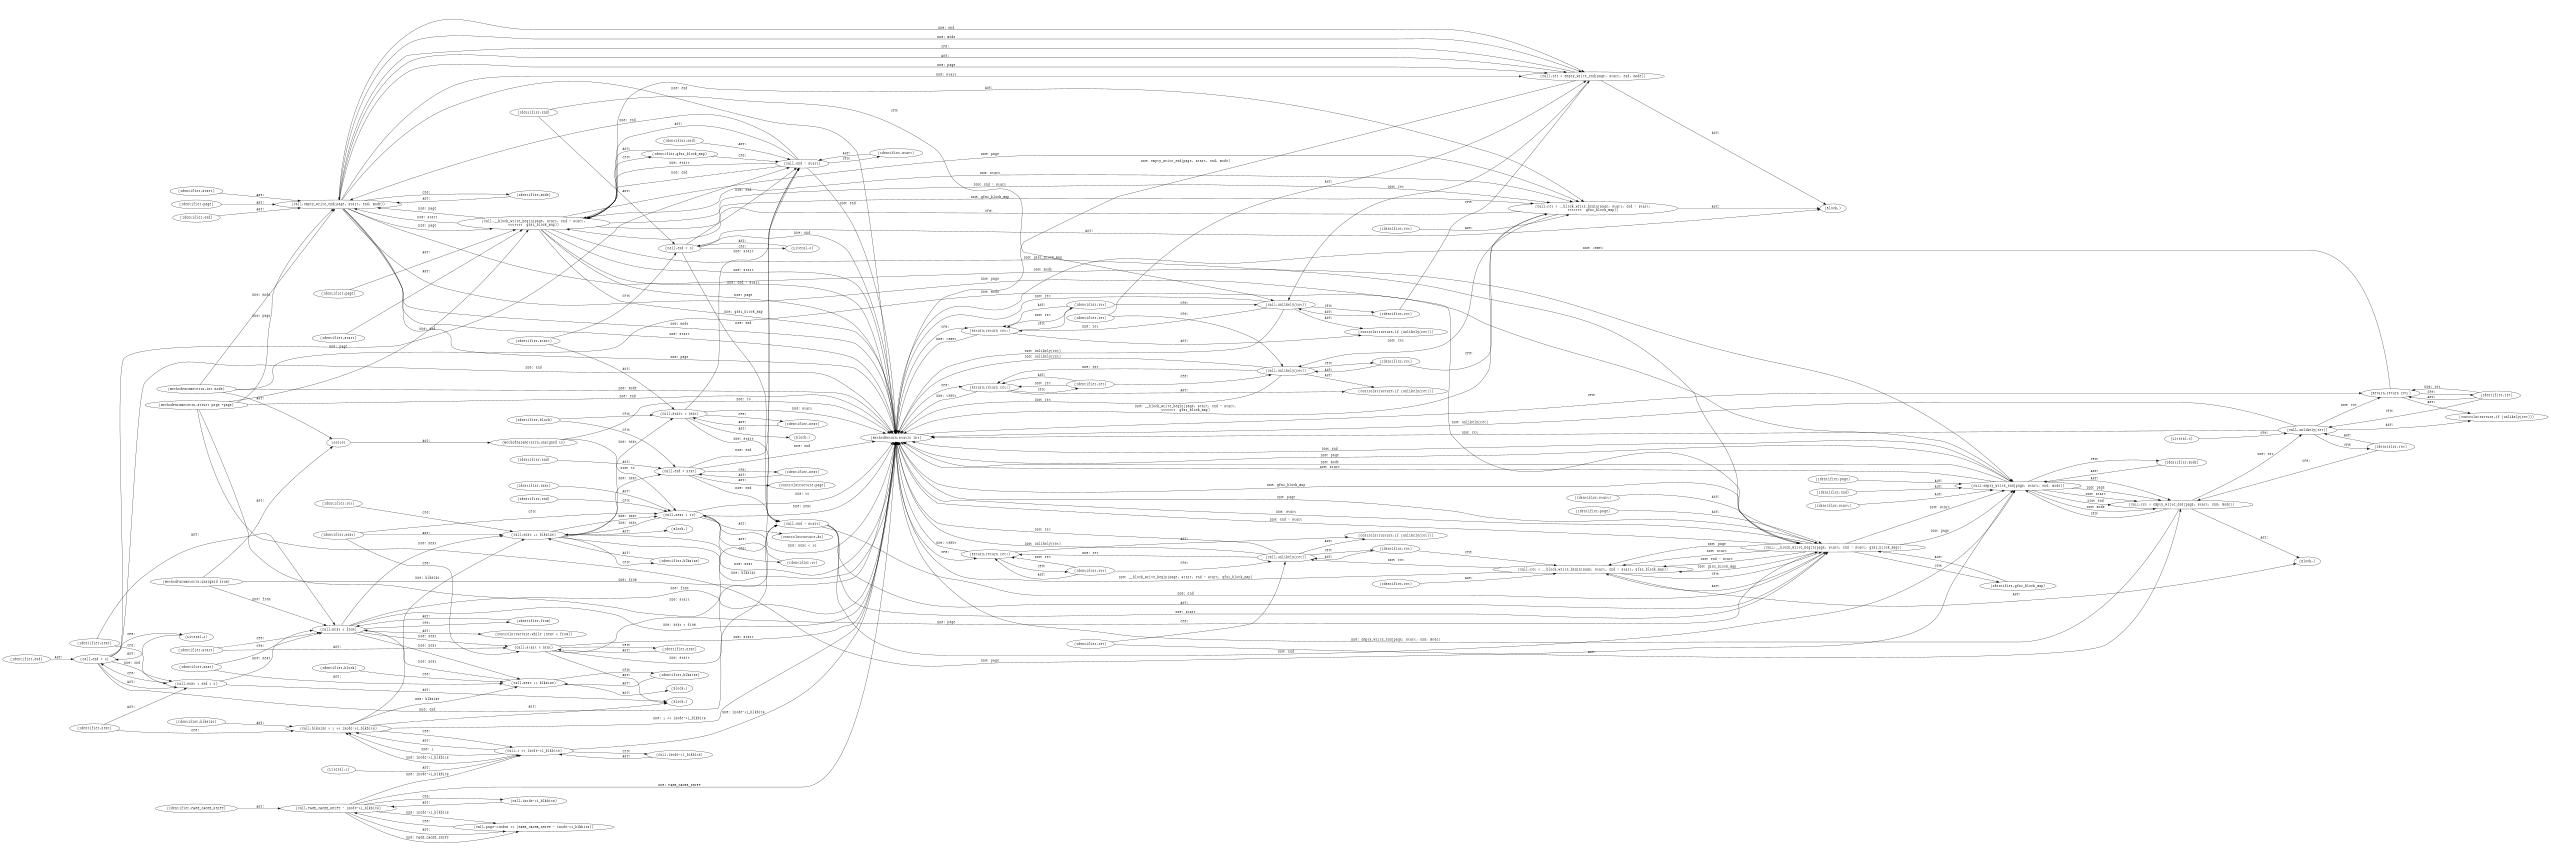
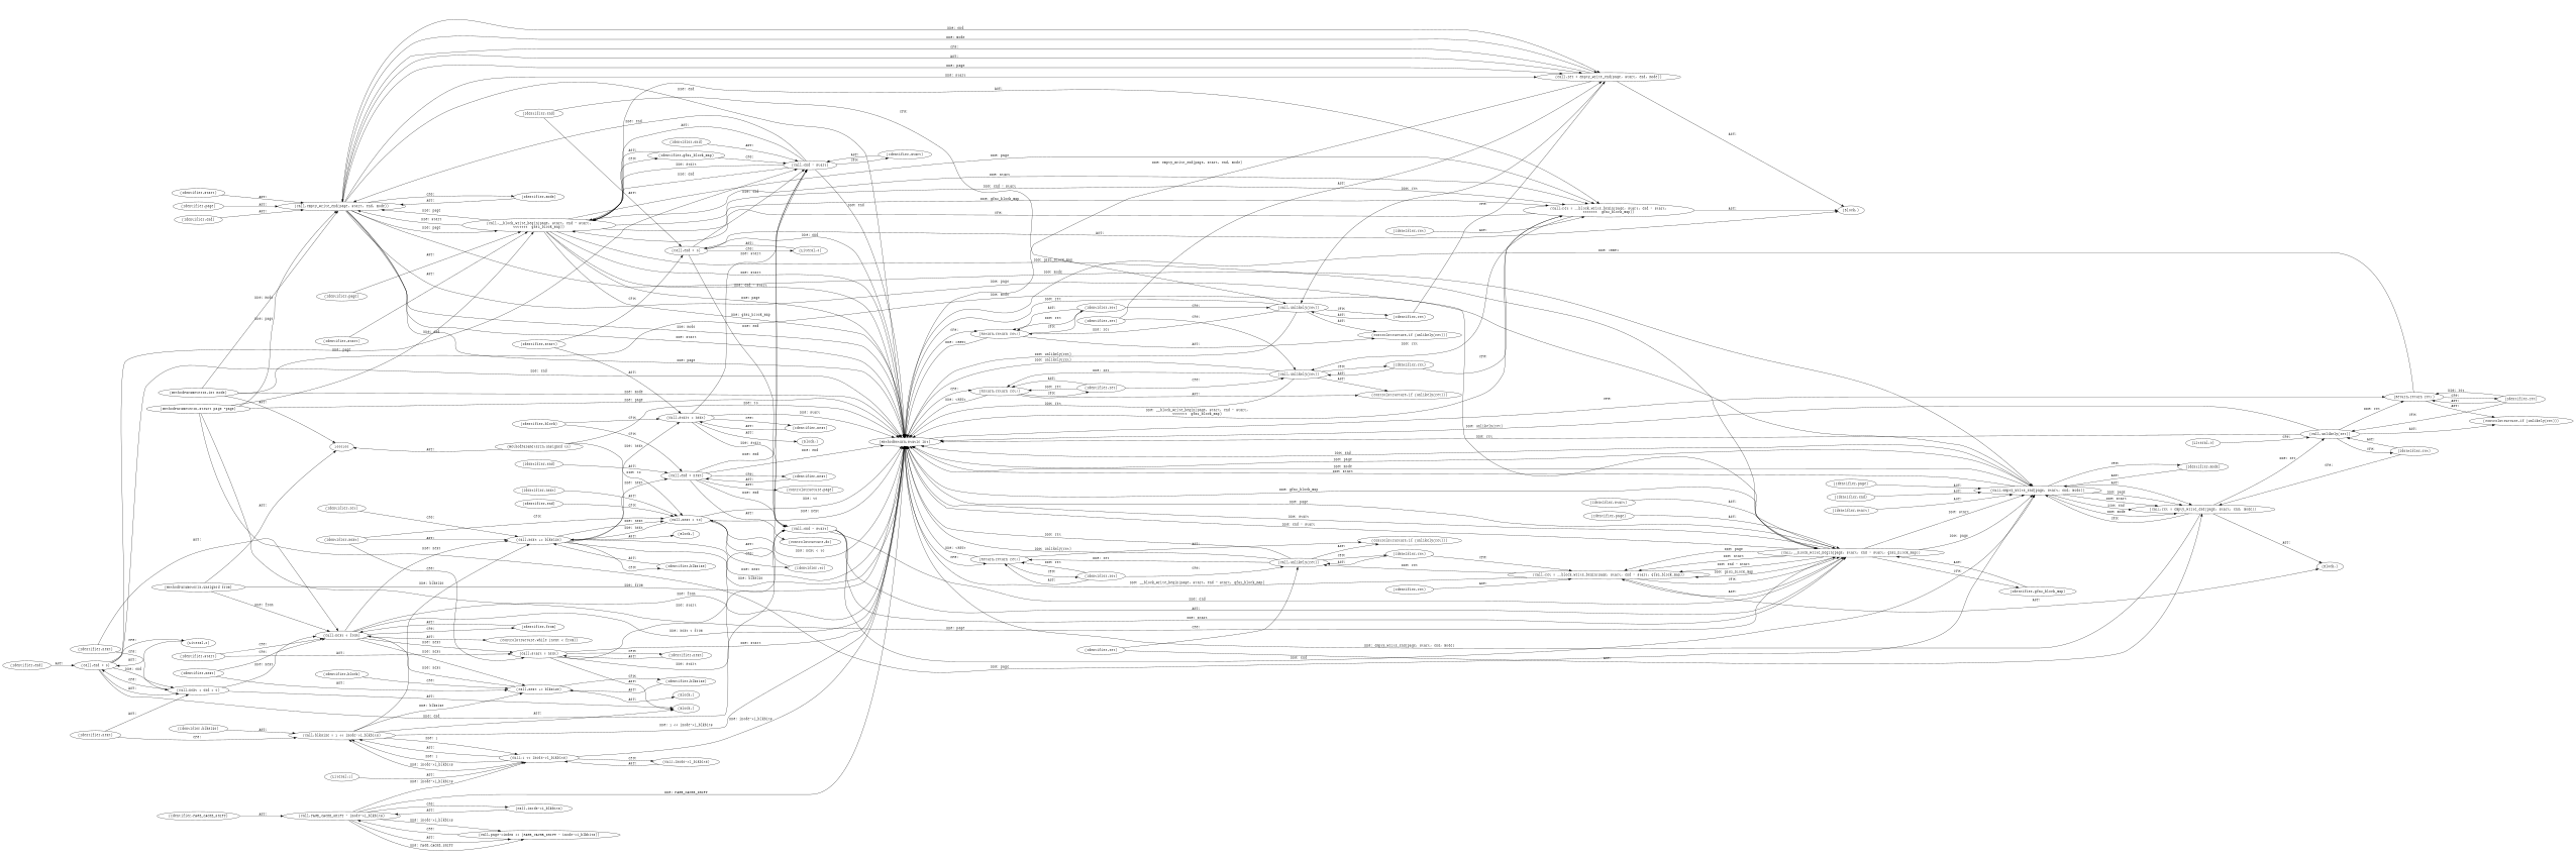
  digraph {
    fontname="Courier Prime"
    rankdir=LR
    node [fontname="Courier Prime"]
    edge [fontname="Courier Prime"]
    n1 [label="(Call,empty_write_end(page, start, end, mode))"]
    n2 [label="(Call,__block_write_begin(page, start, end - start,\n\t\t\t\t\t\t\t  gfs2_block_map))"]
    n3 [label="(Call,ret = empty_write_end(page, start, end, mode))"]
    n4 [label="(Call,__block_write_begin(page, start, end - start, gfs2_block_map))"]
    n5 [label="(Call,empty_write_end(page, start, end, mode))"]
    n6 [label="(Identifier,mode)"]
    n7 [label="(MethodReturn,static int)"]
    n8 [label="(Call,ret = __block_write_begin(page, start, end - start,\n\t\t\t\t\t\t\t  gfs2_block_map))"]
    n9 [label="(Identifier,gfs2_block_map)"]
    n10 [label="(Block,)"]
    n11 [label="(Call,unlikely(ret))"]
    n12 [label="(Call,ret = __block_write_begin(page, start, end - start, gfs2_block_map))"]
    n13 [label="(Identifier,gfs2_block_map)"]
    n14 [label="(Call,ret = empty_write_end(page, start, end, mode))"]
    n15 [label="(Identifier,mode)"]
    n16 [label="(Return,return ret;)"]
    n17 [label="(Return,return ret;)"]
    n18 [label="(Return,return ret;)"]
    n19 [label="(Return,return ret;)"]
    n20 [label="(Call,unlikely(ret))"]
    n21 [label="(Call,end - start)"]
    n22 [label="(MethodParameterIn,struct page *page)"]
    n23 [label="(Identifier,start)"]
    n24 [label="(Call,end = 0)"]
    n25 [label="(Call,next = end = 0)"]
    n26 [label="(Call,end - start)"]
    n27 [label="(Literal,0)"]
    n28 [label="(Block,)"]
    n29 [label="(Call,next < from)"]
    n30 [label="(Call,end = 0)"]
    n31 [label="(Literal,0)"]
    n32 [label="(Call,end = next)"]
    n33 [label="(ControlStructure,page)"]
    n34 [label="(Identifier,next)"]
    n35 [label="(Call,next += blksize)"]
    n36 [label="(Call,next < to)"]
    n37 [label="(Call,start = next)"]
    n38 [label="(Block,)"]
    n39 [label="(Identifier,blksize)"]
    n40 [label="(ControlStructure,do)"]
    n41 [label="(Identifier,to)"]
    n42 [label="(Block,)"]
    n43 [label="(Identifier,next)"]
    n44 [label="(Call,blksize = 1 << inode->i_blkbits)"]
    n45 [label="(Call,1 << inode->i_blkbits)"]
    n46 [label="(Call,next += blksize)"]
    n47 [label="(Call,inode->i_blkbits)"]
    n48 [label="(Block,)"]
    n49 [label="(Identifier,blksize)"]
    n50 [label="(Call,PAGE_CACHE_SHIFT - inode->i_blkbits)"]
    n51 [label="(Call,inode->i_blkbits)"]
    n52 [label="(Call,page->index << (PAGE_CACHE_SHIFT - inode->i_blkbits))"]
    n53 [label="(MethodParameterIn,unsigned to)"]
    1000100
    n55 [label="(Call,start = next)"]
    n56 [label="(ControlStructure,while (next < from))"]
    n57 [label="(Identifier,from)"]
    n58 [label="(Identifier,next)"]
    n59 [label="(MethodParameterIn,unsigned from)"]
    n60 [label="(MethodParameterIn,int mode)"]
    n61 [label="(ControlStructure,if (unlikely(ret)))"]
    n62 [label="(Identifier,ret)"]
    n63 [label="(Identifier,ret)"]
    n64 [label="(Identifier,ret)"]
    n65 [label="(ControlStructure,if (unlikely(ret)))"]
    n66 [label="(Identifier,ret)"]
    n67 [label="(Call,unlikely(ret))"]
    n68 [label="(Block,)"]
    n69 [label="(ControlStructure,if (unlikely(ret)))"]
    n70 [label="(Identifier,ret)"]
    n71 [label="(Identifier,ret)"]
    n72 [label="(Call,unlikely(ret))"]
    n73 [label="(ControlStructure,if (unlikely(ret)))"]
    n74 [label="(Identifier,ret)"]
    n75 [label="(Identifier,ret)"]
    n76 [label="(Identifier,ret)"]
    n77 [label="(Literal,1)"]
    n78 [label="(Literal,0)"]
    n79 [label="(Identifier,end)"]
    n80 [label="(Identifier,next)"]
    n81 [label="(Identifier,blksize)"]
    n82 [label="(Identifier,start)"]
    n83 [label="(Identifier,start)"]
    n84 [label="(Identifier,block)"]
    n85 [label="(Identifier,next)"]
    n86 [label="(Identifier,page)"]
    n87 [label="(Identifier,ret)"]
    n88 [label="(Identifier,start)"]
    n89 [label="(Identifier,page)"]
    n90 [label="(Identifier,page)"]
    n91 [label="(Identifier,start)"]
    n92 [label="(Identifier,end)"]
    n93 [label="(Identifier,end)"]
    n94 [label="(Identifier,page)"]
    n95 [label="(Identifier,start)"]
    n96 [label="(Identifier,ret)"]
    n97 [label="(Identifier,PAGE_CACHE_SHIFT)"]
    n98 [label="(Identifier,end)"]
    n99 [label="(Identifier,ret)"]
    n100 [label="(Identifier,next)"]
    n101 [label="(Identifier,end)"]
    n102 [label="(Identifier,next)"]
    n103 [label="(Identifier,block)"]
    n104 [label="(Identifier,ret)"]
    n105 [label="(Identifier,next)"]
    n106 [label="(Identifier,end)"]
    n107 [label="(Identifier,start)"]
    n108 [label="(Identifier,end)"]
    n1 -> n2 [label="DDG: page"]
    n1 -> n3 [label="AST: "]
    n1 -> n3 [label="DDG: page"]
    n1 -> n3 [label="DDG: start"]
    n1 -> n3 [label="DDG: end"]
    n1 -> n3 [label="DDG: mode"]
    n1 -> n4 [label="DDG: page"]
    n1 -> n5 [label="DDG: mode"]
    n1 -> n6 [label="CFG: "]
    n1 -> n7 [label="DDG: end"]
    n1 -> n7 [label="DDG: mode"]
    n1 -> n7 [label="DDG: start"]
    n1 -> n7 [label="DDG: page"]
    n2 -> n1 [label="DDG: page"]
    n2 -> n1 [label="DDG: start"]
    n2 -> n4 [label="DDG: gfs2_block_map"]
    n2 -> n7 [label="DDG: start"]
    n2 -> n7 [label="DDG: end - start"]
    n2 -> n7 [label="DDG: gfs2_block_map"]
    n2 -> n7 [label="DDG: page"]
    n2 -> n8 [label="AST: "]
    n2 -> n8 [label="DDG: page"]
    n2 -> n8 [label="DDG: start"]
    n2 -> n8 [label="DDG: end - start"]
    n2 -> n8 [label="DDG: gfs2_block_map"]
    n2 -> n9 [label="CFG: "]
    n3 -> n1 [label="CFG: "]
    n3 -> n7 [label="DDG: empty_write_end(page, start, end, mode)"]
    n3 -> n10 [label="AST: "]
    n3 -> n11 [label="DDG: ret"]
    n4 -> n5 [label="DDG: page"]
    n4 -> n5 [label="DDG: start"]
    n4 -> n7 [label="DDG: gfs2_block_map"]
    n4 -> n7 [label="DDG: page"]
    n4 -> n7 [label="DDG: start"]
    n4 -> n7 [label="DDG: end - start"]
    n4 -> n12 [label="AST: "]
    n4 -> n12 [label="DDG: page"]
    n4 -> n12 [label="DDG: start"]
    n4 -> n12 [label="DDG: end - start"]
    n4 -> n12 [label="DDG: gfs2_block_map"]
    n4 -> n13 [label="CFG: "]
    n5 -> n7 [label="DDG: page"]
    n5 -> n7 [label="DDG: end"]
    n5 -> n7 [label="DDG: mode"]
    n5 -> n7 [label="DDG: start"]
    n5 -> n14 [label="AST: "]
    n5 -> n14 [label="DDG: page"]
    n5 -> n14 [label="DDG: start"]
    n5 -> n14 [label="DDG: end"]
    n5 -> n14 [label="DDG: mode"]
    n5 -> n15 [label="CFG: "]
    n6 -> n1 [label="AST: "]
    n7 -> n16 [label="CFG: "]
    n7 -> n17 [label="CFG: "]
    n7 -> n18 [label="CFG: "]
    n7 -> n19 [label="CFG: "]
    n8 -> n2 [label="CFG: "]
    n8 -> n7 [label="DDG: __block_write_begin(page, start, end - start,\n\t\t\t\t\t\t\t  gfs2_block_map)"]
    n8 -> n10 [label="AST: "]
    n8 -> n20 [label="DDG: ret"]
    n9 -> n2 [label="AST: "]
    n9 -> n21 [label="CFG: "]
    n11 -> n7 [label="DDG: unlikely(ret)"]
    n11 -> n7 [label="DDG: ret"]
    n11 -> n17 [label="DDG: ret"]
    n11 -> n64 [label="CFG: "]
    n11 -> n65 [label="AST: "]
    n12 -> n4 [label="CFG: "]
    n12 -> n7 [label="DDG: __block_write_begin(page, start, end - start, gfs2_block_map)"]
    n12 -> n67 [label="DDG: ret"]
    n12 -> n68 [label="AST: "]
    n13 -> n4 [label="AST: "]
    n14 -> n5 [label="CFG: "]
    n14 -> n7 [label="DDG: empty_write_end(page, start, end, mode)"]
    n14 -> n68 [label="AST: "]
    n14 -> n72 [label="DDG: ret"]
    n15 -> n5 [label="AST: "]
    n16 -> n7 [label="DDG: <RET>"]
    n16 -> n61 [label="AST: "]
    n16 -> n63 [label="CFG: "]
    n17 -> n7 [label="DDG: <RET>"]
    n17 -> n65 [label="AST: "]
    n17 -> n66 [label="CFG: "]
    n18 -> n7 [label="DDG: <RET>"]
    n18 -> n69 [label="AST: "]
    n18 -> n71 [label="CFG: "]
    n19 -> n7 [label="DDG: <RET>"]
    n19 -> n73 [label="AST: "]
    n19 -> n75 [label="CFG: "]
    n20 -> n7 [label="DDG: unlikely(ret)"]
    n20 -> n7 [label="DDG: ret"]
    n20 -> n16 [label="DDG: ret"]
    n20 -> n61 [label="AST: "]
    n20 -> n62 [label="CFG: "]
    n21 -> n1 [label="DDG: end"]
    n21 -> n2 [label="AST: "]
    n21 -> n2 [label="DDG: start"]
    n21 -> n2 [label="DDG: end"]
    n21 -> n7 [label="DDG: end"]
    n21 -> n23 [label="CFG: "]
    n22 -> n1 [label="DDG: page"]
    n22 -> n2 [label="DDG: page"]
    n22 -> n4 [label="DDG: page"]
    n22 -> n5 [label="DDG: page"]
-   n22 -> n7 [label="DDG: end"]
+   n22 -> n7 [label="DDG: page"]
    n23 -> n21 [label="AST: "]
    n24 -> n7 [label="DDG: end"]
    n24 -> n21 [label="DDG: end"]
    n24 -> n25 [label="AST: "]
    n24 -> n25 [label="DDG: end"]
    n24 -> n26 [label="DDG: end"]
    n24 -> n27 [label="CFG: "]
    n25 -> n24 [label="CFG: "]
    n25 -> n28 [label="AST: "]
    n25 -> n29 [label="DDG: next"]
    n26 -> n4 [label="AST: "]
    n26 -> n4 [label="DDG: start"]
    n26 -> n4 [label="DDG: end"]
    n26 -> n5 [label="DDG: end"]
    n27 -> n24 [label="AST: "]
    n29 -> n7 [label="DDG: next < from"]
    n29 -> n7 [label="DDG: from"]
    n29 -> n35 [label="DDG: next"]
    n29 -> n46 [label="DDG: next"]
    n29 -> n55 [label="DDG: next"]
    n29 -> n56 [label="AST: "]
    n29 -> n57 [label="CFG: "]
    n30 -> n7 [label="DDG: end"]
    n30 -> n10 [label="AST: "]
    n30 -> n21 [label="DDG: end"]
    n30 -> n26 [label="DDG: end"]
    n30 -> n31 [label="CFG: "]
    n31 -> n30 [label="AST: "]
    n32 -> n7 [label="DDG: end"]
    n32 -> n21 [label="DDG: end"]
    n32 -> n26 [label="DDG: end"]
    n32 -> n33 [label="AST: "]
    n32 -> n34 [label="CFG: "]
    n34 -> n32 [label="AST: "]
    n35 -> n7 [label="DDG: next"]
    n35 -> n7 [label="DDG: blksize"]
    n35 -> n32 [label="DDG: next"]
    n35 -> n36 [label="DDG: next"]
    n35 -> n37 [label="DDG: next"]
    n35 -> n38 [label="AST: "]
    n35 -> n39 [label="CFG: "]
    n36 -> n7 [label="DDG: next < to"]
    n36 -> n7 [label="DDG: to"]
    n36 -> n7 [label="DDG: next"]
    n36 -> n35 [label="DDG: next"]
-   n36 -> n40 [label="AST: "]
+   n32 -> n40 [label="AST: "]
    n36 -> n41 [label="CFG: "]
    n37 -> n7 [label="DDG: start"]
    n37 -> n21 [label="DDG: start"]
    n37 -> n26 [label="DDG: start"]
    n37 -> n42 [label="AST: "]
    n37 -> n43 [label="CFG: "]
    n39 -> n35 [label="AST: "]
    n41 -> n36 [label="AST: "]
    n43 -> n37 [label="AST: "]
    n44 -> n7 [label="DDG: 1 << inode->i_blkbits"]
    n44 -> n28 [label="AST: "]
    n44 -> n35 [label="DDG: blksize"]
-   n44 -> n45 [label="CFG: "]
+   n44 -> n45 [label="DDG: 1"]
    n44 -> n46 [label="DDG: blksize"]
    n45 -> n7 [label="DDG: inode->i_blkbits"]
    n45 -> n44 [label="AST: "]
    n45 -> n44 [label="DDG: 1"]
    n45 -> n44 [label="DDG: inode->i_blkbits"]
    n45 -> n47 [label="CFG: "]
    n46 -> n29 [label="DDG: next"]
    n46 -> n48 [label="AST: "]
    n46 -> n49 [label="CFG: "]
    n47 -> n45 [label="AST: "]
    n49 -> n46 [label="AST: "]
    n50 -> n7 [label="DDG: PAGE_CACHE_SHIFT"]
    n50 -> n45 [label="DDG: inode->i_blkbits"]
    n50 -> n51 [label="CFG: "]
    n50 -> n52 [label="AST: "]
    n50 -> n52 [label="DDG: PAGE_CACHE_SHIFT"]
    n50 -> n52 [label="DDG: inode->i_blkbits"]
    n51 -> n50 [label="AST: "]
    n52 -> n50 [label="CFG: "]
    n53 -> n7 [label="DDG: to"]
    n53 -> n36 [label="DDG: to"]
-   1000100 -> n53 [label="AST: "]
+   n53 -> 1000100 [label="AST: "]
    n55 -> n7 [label="DDG: start"]
    n55 -> n21 [label="DDG: start"]
    n55 -> n26 [label="DDG: start"]
    n55 -> n28 [label="AST: "]
    n55 -> n58 [label="CFG: "]
    n57 -> n29 [label="AST: "]
    n58 -> n55 [label="AST: "]
    n59 -> n7 [label="DDG: from"]
    n59 -> n29 [label="DDG: from"]
    n59 -> 1000100 [label="AST: "]
    n60 -> n1 [label="DDG: mode"]
    n60 -> n5 [label="DDG: mode"]
    n60 -> n7 [label="DDG: mode"]
    n60 -> 1000100 [label="AST: "]
    n62 -> n8 [label="CFG: "]
    n62 -> n20 [label="AST: "]
    n63 -> n16 [label="AST: "]
    n63 -> n16 [label="DDG: ret"]
    n63 -> n20 [label="CFG: "]
    n64 -> n3 [label="CFG: "]
    n64 -> n11 [label="AST: "]
    n66 -> n11 [label="CFG: "]
    n66 -> n17 [label="AST: "]
    n66 -> n17 [label="DDG: ret"]
    n67 -> n7 [label="DDG: ret"]
    n67 -> n7 [label="DDG: unlikely(ret)"]
    n67 -> n18 [label="DDG: ret"]
    n67 -> n69 [label="AST: "]
    n67 -> n70 [label="CFG: "]
    n70 -> n12 [label="CFG: "]
    n70 -> n67 [label="AST: "]
    n71 -> n18 [label="AST: "]
    n71 -> n18 [label="DDG: ret"]
    n71 -> n67 [label="CFG: "]
    n72 -> n7 [label="DDG: ret"]
    n72 -> n7 [label="DDG: unlikely(ret)"]
    n72 -> n19 [label="DDG: ret"]
    n72 -> n73 [label="AST: "]
    n72 -> n74 [label="CFG: "]
    n74 -> n14 [label="CFG: "]
    n74 -> n72 [label="AST: "]
    n75 -> n19 [label="AST: "]
    n75 -> n19 [label="DDG: ret"]
    n75 -> n72 [label="CFG: "]
    n76 -> n12 [label="AST: "]
    n77 -> n45 [label="AST: "]
    n78 -> n72 [label="CFG: "]
    n79 -> n21 [label="AST: "]
    n80 -> n25 [label="AST: "]
    n80 -> n44 [label="CFG: "]
    n81 -> n44 [label="AST: "]
    n82 -> n2 [label="AST: "]
    n83 -> n1 [label="AST: "]
    n84 -> n46 [label="CFG: "]
    n85 -> n35 [label="AST: "]
    n85 -> n36 [label="CFG: "]
    n85 -> n55 [label="CFG: "]
    n86 -> n1 [label="AST: "]
    n87 -> n35 [label="CFG: "]
    n88 -> n4 [label="AST: "]
    n89 -> n5 [label="AST: "]
    n90 -> n4 [label="AST: "]
    n91 -> n29 [label="CFG: "]
    n91 -> n55 [label="AST: "]
    n92 -> n24 [label="AST: "]
    n93 -> n1 [label="AST: "]
    n94 -> n2 [label="AST: "]
    n95 -> n30 [label="CFG: "]
    n95 -> n37 [label="AST: "]
    n96 -> n14 [label="AST: "]
    n96 -> n67 [label="CFG: "]
    n97 -> n50 [label="AST: "]
    n98 -> n5 [label="AST: "]
    n99 -> n3 [label="AST: "]
    n99 -> n20 [label="CFG: "]
    n100 -> n29 [label="CFG: "]
    n100 -> n46 [label="AST: "]
    n101 -> n36 [label="CFG: "]
    n102 -> n36 [label="AST: "]
    n103 -> n32 [label="CFG: "]
    n103 -> n37 [label="CFG: "]
    n104 -> n8 [label="AST: "]
    n105 -> n25 [label="CFG: "]
    n105 -> n29 [label="AST: "]
    n106 -> n32 [label="AST: "]
    n107 -> n5 [label="AST: "]
    n108 -> n11 [label="CFG: "]
    n108 -> n30 [label="AST: "]
  }
